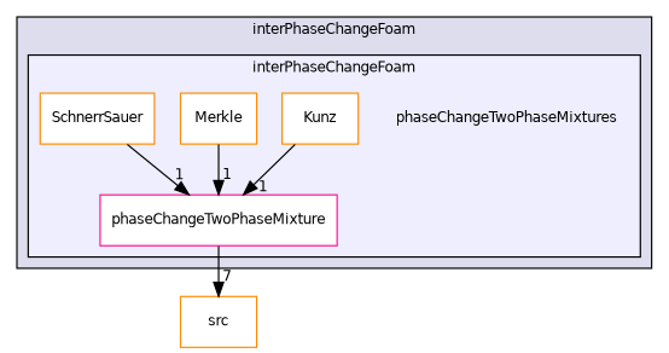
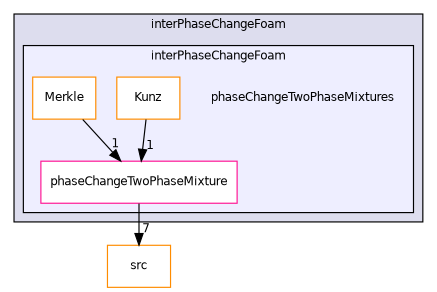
  digraph {
    compound=true
    node [color=darkorange fontname=Helvetica fontsize=10 shape=box fillcolor=white style=filled]
    edge [headlabel=1 labeldistance=1.5 labelfontname=Helvetica labelfontsize=10]
    n1 [label=phaseChangeTwoPhaseMixtures shape=plaintext fillcolor="" style=""]
    n2 [label=Kunz]
    n3 [label=Merkle]
    n4 [color=deeppink label=phaseChangeTwoPhaseMixture]
-   n5 [label=SchnerrSauer]
    n6 [label=src fillcolor="" style=""]
    subgraph cluster_1 {
      bgcolor="#ddddee"
      fontname=Helvetica
      fontsize=10
      label=interPhaseChangeFoam
      pencolor=black
      subgraph cluster_2 {
        bgcolor="#eeeeff"
        fontname=Helvetica
        fontsize=10
        label=interPhaseChangeFoam
        pencolor=black
        n1
        n2
        n3
        n4
-       n5
      }
    }
    n2 -> n4
    n3 -> n4
    n4 -> n6 [headlabel=7]
-   n5 -> n4
  }
